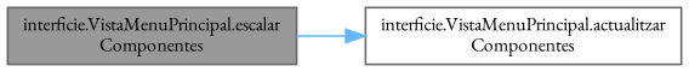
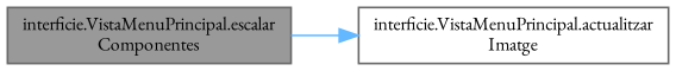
  digraph {
    rankdir=LR
    fontname="EB Garamond"
    node [fontname="EB Garamond" fontsize=10 shape=box style=filled]
    n1 [color=gray40 fillcolor=grey60 fontcolor=black height=0.2 label="interficie.VistaMenuPrincipal.escalar\lComponentes" width=0.4]
-   n2 [color=grey40 fillcolor=white height=0.2 label="interficie.VistaMenuPrincipal.actualitzar\lComponentes" width=0.4]
+   n2 [color=grey40 fillcolor=white height=0.2 label="interficie.VistaMenuPrincipal.actualitzar\lImatge" width=0.4]
    n1 -> n2 [color=steelblue1 fontname="EB Garamond" fontsize=10 labelfontname=Helvetica labelfontsize=10 style=solid]
  }
